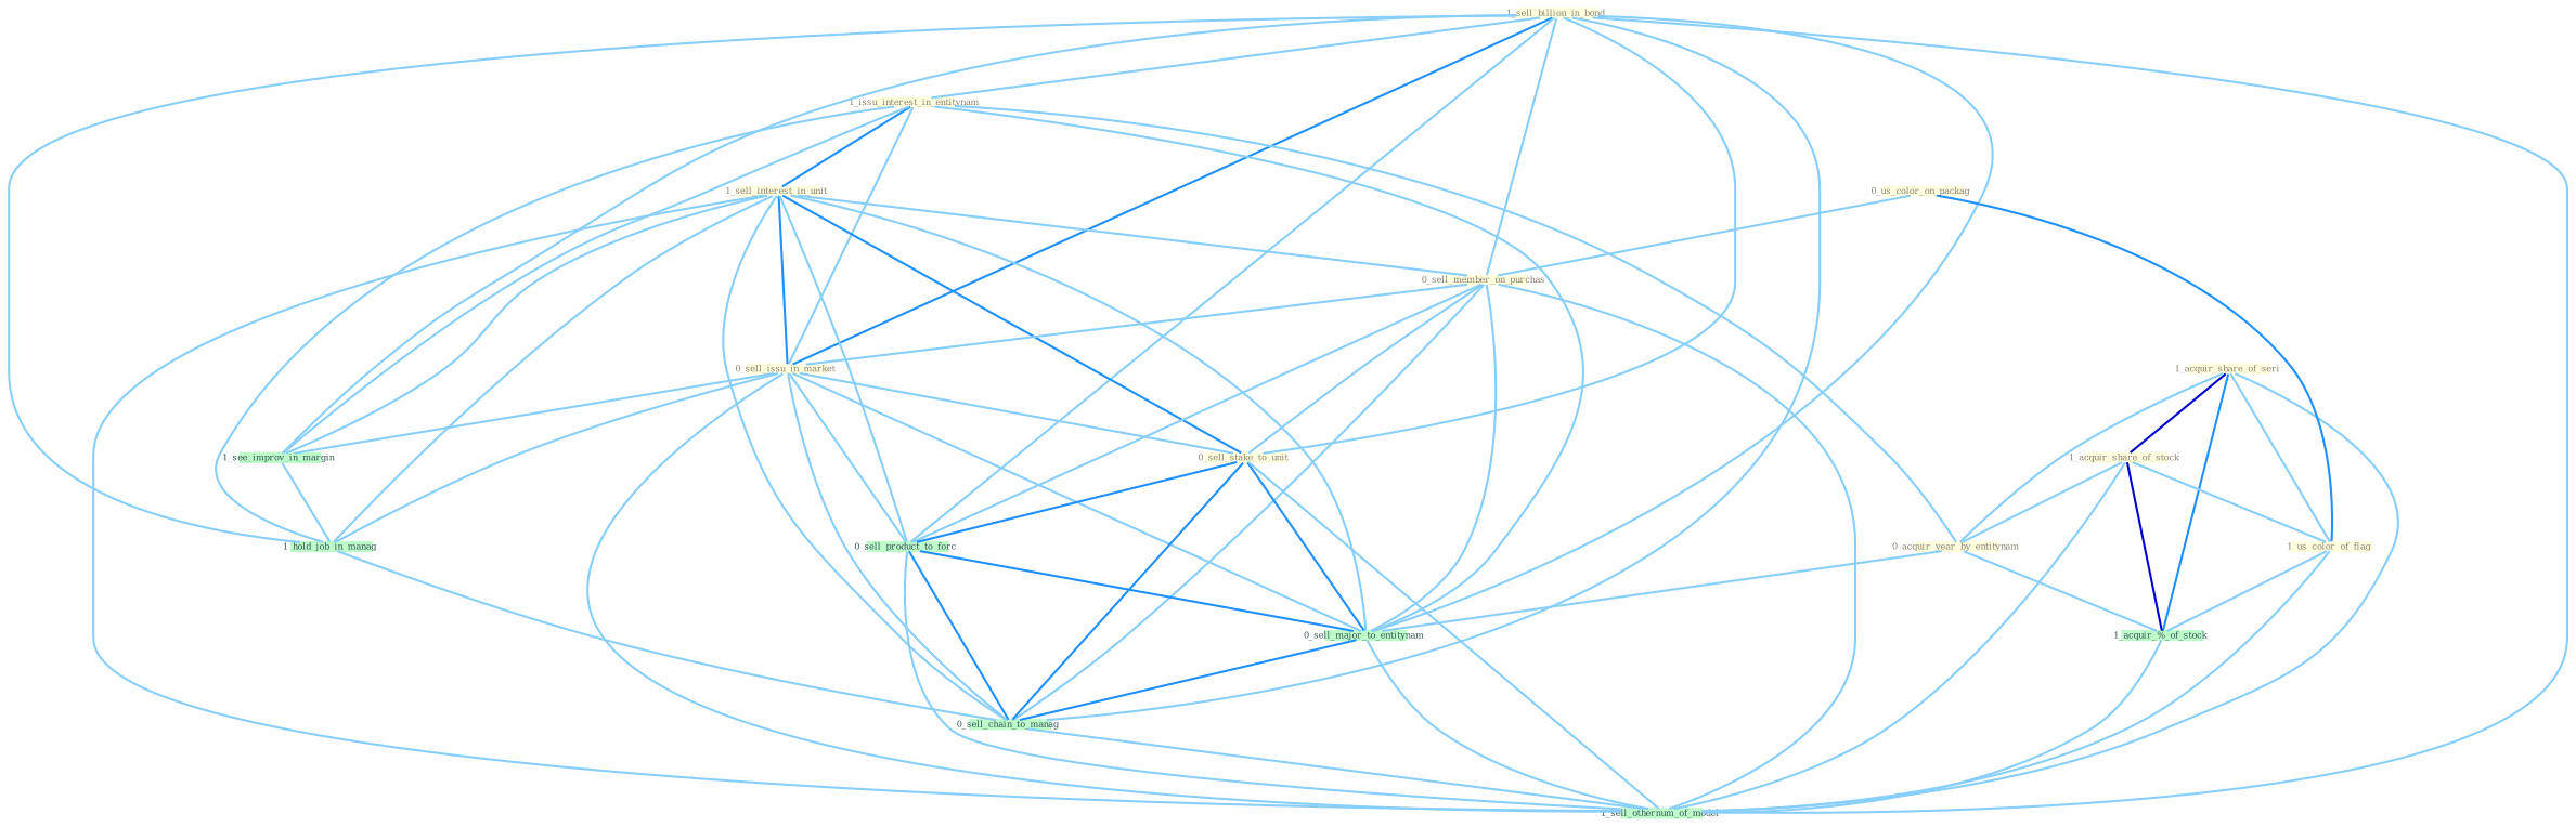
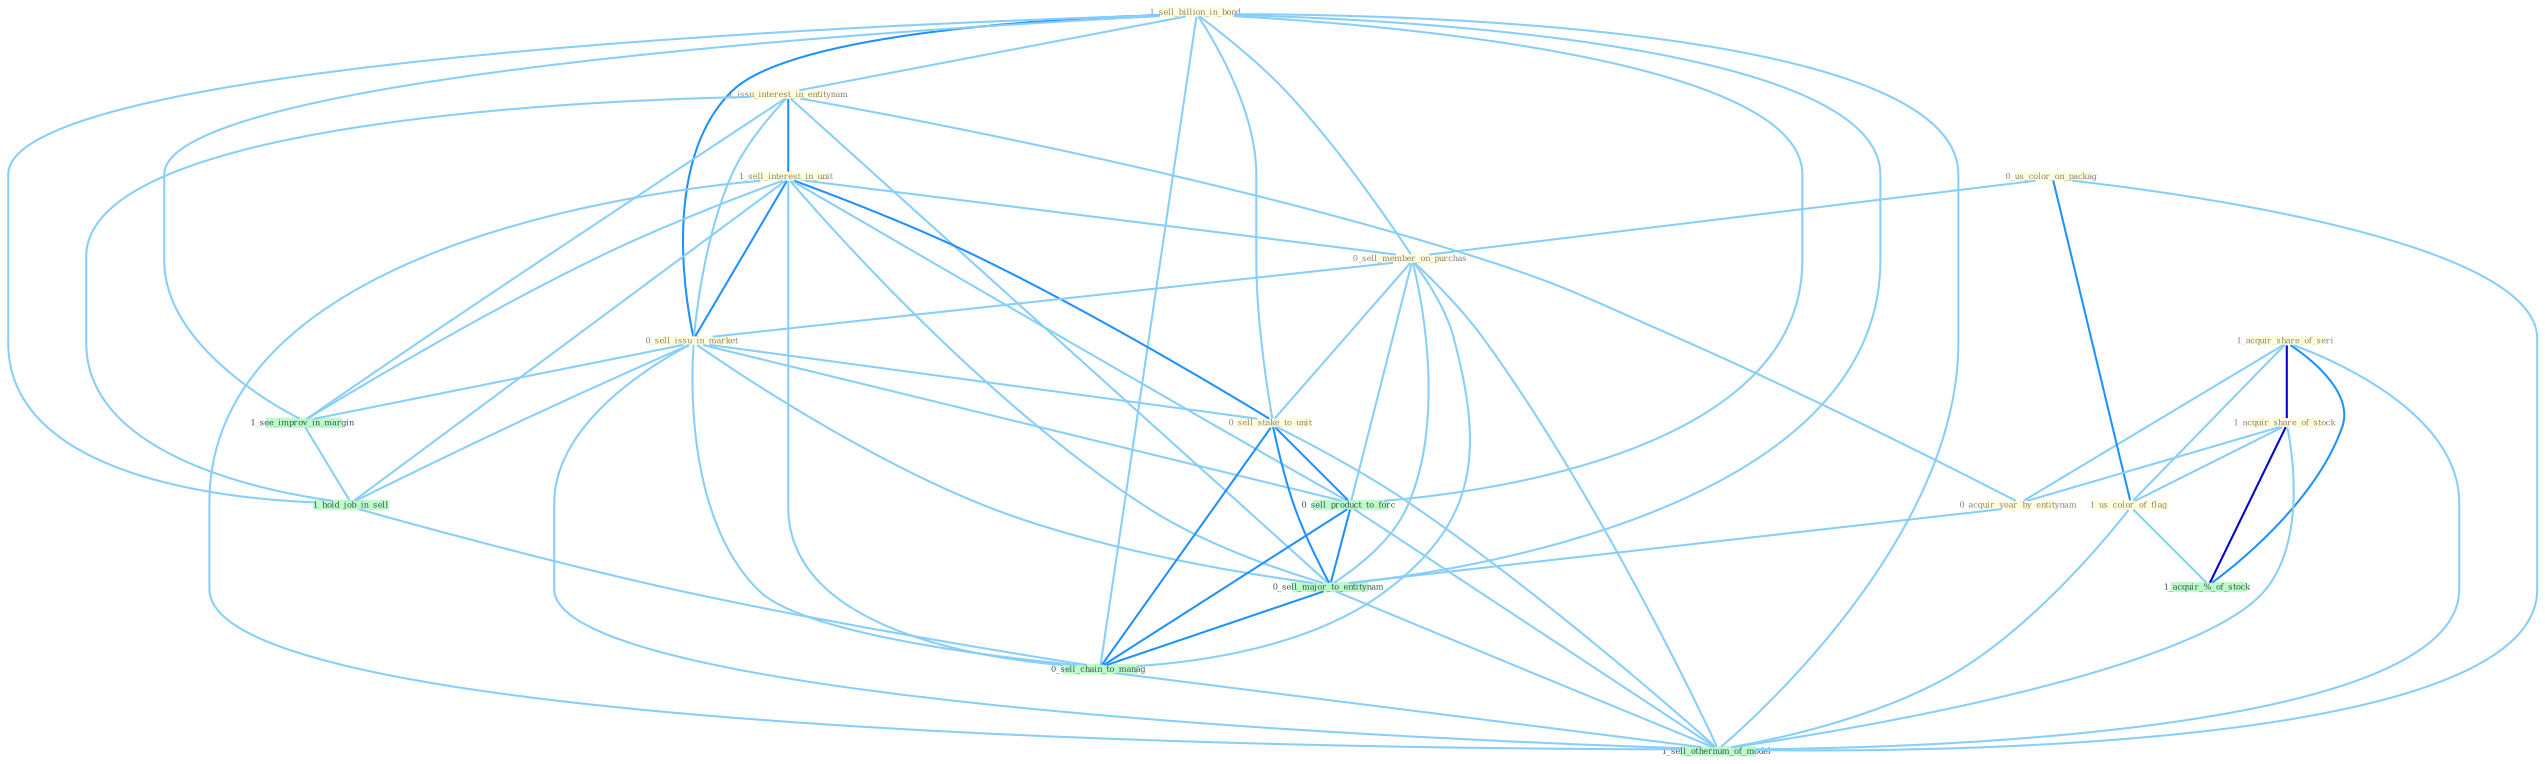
  graph {
    node [color="#ffffe0" fixedsize=true fontcolor="#8b7d6b" fontsize=4 shape=polygon style=filled]
    edge [color="#87cefa" w=1]
    "1_sell_billion_in_bond " [height=.06 width=.5]
    n2 [height=.06 label="1_issu_interest_in_entitynam" width=.5]
    "1_acquir_share_of_seri " [height=.06 width=.5]
    "0_us_color_on_packag " [height=.06 width=.5]
    "1_acquir_share_of_stock " [height=.06 width=.5]
    "1_sell_interest_in_unit " [height=.06 width=.5]
    "1_us_color_of_flag " [height=.06 width=.5]
    "0_sell_member_on_purchas " [height=.06 width=.5]
    "0_sell_issu_in_market " [height=.06 width=.5]
    "0_acquir_year_by_entitynam " [height=.06 width=.5]
    "0_sell_stake_to_unit " [height=.06 width=.5]
    "1_see_improv_in_margin " [color="#BDFCC9" fontcolor="#2f4f4f" height=.06 width=.5]
-   "1_hold_job_in_manag " [color="#BDFCC9" fontcolor="#2f4f4f" height=.06 width=.5]
+   "1_hold_job_in_manag " [color="#BDFCC9" fontcolor="#2f4f4f" height=.06 width=.5 label="1_hold_job_in_sell"]
    "0_sell_product_to_forc " [color="#BDFCC9" fontcolor="#2f4f4f" height=.06 width=.5]
    "0_sell_major_to_entitynam " [color="#BDFCC9" fontcolor="#2f4f4f" height=.06 width=.5]
    "0_sell_chain_to_manag " [color="#BDFCC9" fontcolor="#2f4f4f" height=.06 width=.5]
    "1_sell_othernum_of_model " [color="#BDFCC9" fontcolor="#2f4f4f" height=.06 width=.5]
    "1_acquir_%_of_stock " [color="#BDFCC9" fontcolor="#2f4f4f" height=.06 width=.5]
    subgraph sub_1 {
      "1_sell_billion_in_bond "
      n2
      "1_acquir_share_of_seri "
      "0_us_color_on_packag "
      "1_acquir_share_of_stock "
      "1_sell_interest_in_unit "
      "1_us_color_of_flag "
      "0_sell_member_on_purchas "
      "0_sell_issu_in_market "
      "0_acquir_year_by_entitynam "
      "0_sell_stake_to_unit "
    }
    subgraph sub_2 {
    }
    "1_sell_billion_in_bond " -- n2
    "1_sell_billion_in_bond " -- "0_sell_member_on_purchas "
    "1_sell_billion_in_bond " -- "0_sell_issu_in_market " [color="#1e90ff" w=2]
    "1_sell_billion_in_bond " -- "0_sell_stake_to_unit "
    "1_sell_billion_in_bond " -- "1_see_improv_in_margin "
    "1_sell_billion_in_bond " -- "1_hold_job_in_manag "
    "1_sell_billion_in_bond " -- "0_sell_product_to_forc "
    "1_sell_billion_in_bond " -- "0_sell_major_to_entitynam "
    "1_sell_billion_in_bond " -- "0_sell_chain_to_manag "
    "1_sell_billion_in_bond " -- "1_sell_othernum_of_model "
    n2 -- "1_sell_interest_in_unit " [color="#1e90ff" w=2]
    n2 -- "0_sell_issu_in_market "
    n2 -- "0_acquir_year_by_entitynam "
    n2 -- "1_see_improv_in_margin "
    n2 -- "1_hold_job_in_manag "
    n2 -- "0_sell_major_to_entitynam "
    "1_acquir_share_of_seri " -- "1_acquir_share_of_stock " [color="#0000cd" w=3]
    "1_acquir_share_of_seri " -- "1_us_color_of_flag "
    "1_acquir_share_of_seri " -- "0_acquir_year_by_entitynam "
    "1_acquir_share_of_seri " -- "1_sell_othernum_of_model "
    "1_acquir_share_of_seri " -- "1_acquir_%_of_stock " [color="#1e90ff" w=2]
    "0_us_color_on_packag " -- "1_us_color_of_flag " [color="#1e90ff" w=2]
    "0_us_color_on_packag " -- "0_sell_member_on_purchas "
    "1_acquir_share_of_stock " -- "1_us_color_of_flag "
    "1_acquir_share_of_stock " -- "0_acquir_year_by_entitynam "
    "1_acquir_share_of_stock " -- "1_sell_othernum_of_model "
    "1_acquir_share_of_stock " -- "1_acquir_%_of_stock " [color="#0000cd" w=3]
    "1_sell_interest_in_unit " -- "0_sell_member_on_purchas "
    "1_sell_interest_in_unit " -- "0_sell_issu_in_market " [color="#1e90ff" w=2]
    "1_sell_interest_in_unit " -- "0_sell_stake_to_unit " [color="#1e90ff" w=2]
    "1_sell_interest_in_unit " -- "1_see_improv_in_margin "
    "1_sell_interest_in_unit " -- "1_hold_job_in_manag "
    "1_sell_interest_in_unit " -- "0_sell_product_to_forc "
    "1_sell_interest_in_unit " -- "0_sell_major_to_entitynam "
    "1_sell_interest_in_unit " -- "0_sell_chain_to_manag "
    "1_sell_interest_in_unit " -- "1_sell_othernum_of_model "
    "1_us_color_of_flag " -- "1_sell_othernum_of_model "
    "1_us_color_of_flag " -- "1_acquir_%_of_stock "
    "0_sell_member_on_purchas " -- "0_sell_issu_in_market "
    "0_sell_member_on_purchas " -- "0_sell_stake_to_unit "
    "0_sell_member_on_purchas " -- "0_sell_product_to_forc "
    "0_sell_member_on_purchas " -- "0_sell_major_to_entitynam "
    "0_sell_member_on_purchas " -- "0_sell_chain_to_manag "
    "0_sell_member_on_purchas " -- "1_sell_othernum_of_model "
    "0_sell_issu_in_market " -- "0_sell_stake_to_unit "
    "0_sell_issu_in_market " -- "1_see_improv_in_margin "
    "0_sell_issu_in_market " -- "1_hold_job_in_manag "
    "0_sell_issu_in_market " -- "0_sell_product_to_forc "
    "0_sell_issu_in_market " -- "0_sell_major_to_entitynam "
    "0_sell_issu_in_market " -- "0_sell_chain_to_manag "
    "0_sell_issu_in_market " -- "1_sell_othernum_of_model "
    "0_acquir_year_by_entitynam " -- "0_sell_major_to_entitynam "
-   "0_acquir_year_by_entitynam " -- "1_acquir_%_of_stock "
    "0_sell_stake_to_unit " -- "0_sell_product_to_forc " [color="#1e90ff" w=2]
    "0_sell_stake_to_unit " -- "0_sell_major_to_entitynam " [color="#1e90ff" w=2]
    "0_sell_stake_to_unit " -- "0_sell_chain_to_manag " [color="#1e90ff" w=2]
    "0_sell_stake_to_unit " -- "1_sell_othernum_of_model "
    "1_see_improv_in_margin " -- "1_hold_job_in_manag "
    "1_hold_job_in_manag " -- "0_sell_chain_to_manag "
    "0_sell_product_to_forc " -- "0_sell_major_to_entitynam " [color="#1e90ff" w=2]
    "0_sell_product_to_forc " -- "0_sell_chain_to_manag " [color="#1e90ff" w=2]
    "0_sell_product_to_forc " -- "1_sell_othernum_of_model "
    "0_sell_major_to_entitynam " -- "0_sell_chain_to_manag " [color="#1e90ff" w=2]
    "0_sell_major_to_entitynam " -- "1_sell_othernum_of_model "
    "0_sell_chain_to_manag " -- "1_sell_othernum_of_model "
-   "1_acquir_%_of_stock " -- "1_sell_othernum_of_model "
+   "0_us_color_on_packag " -- "1_sell_othernum_of_model "
  }
